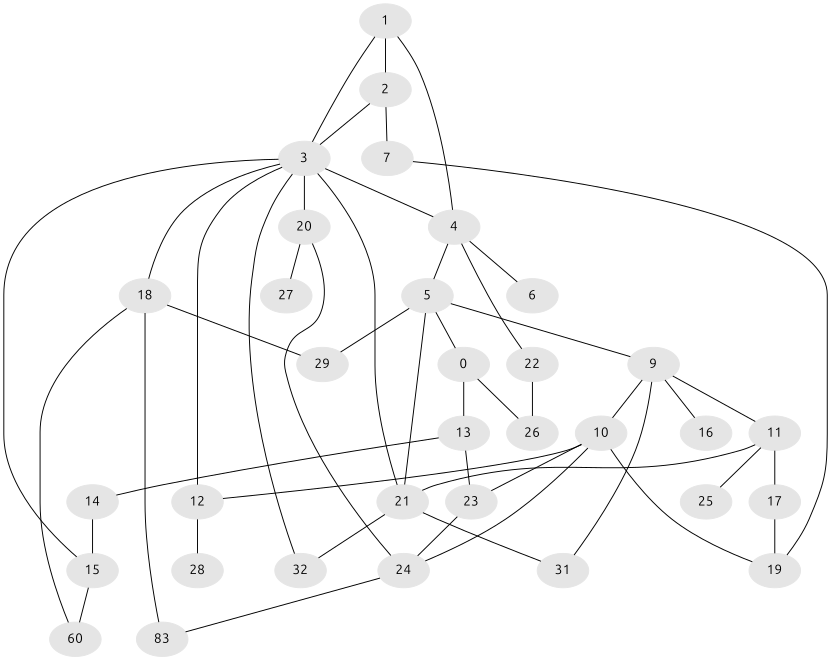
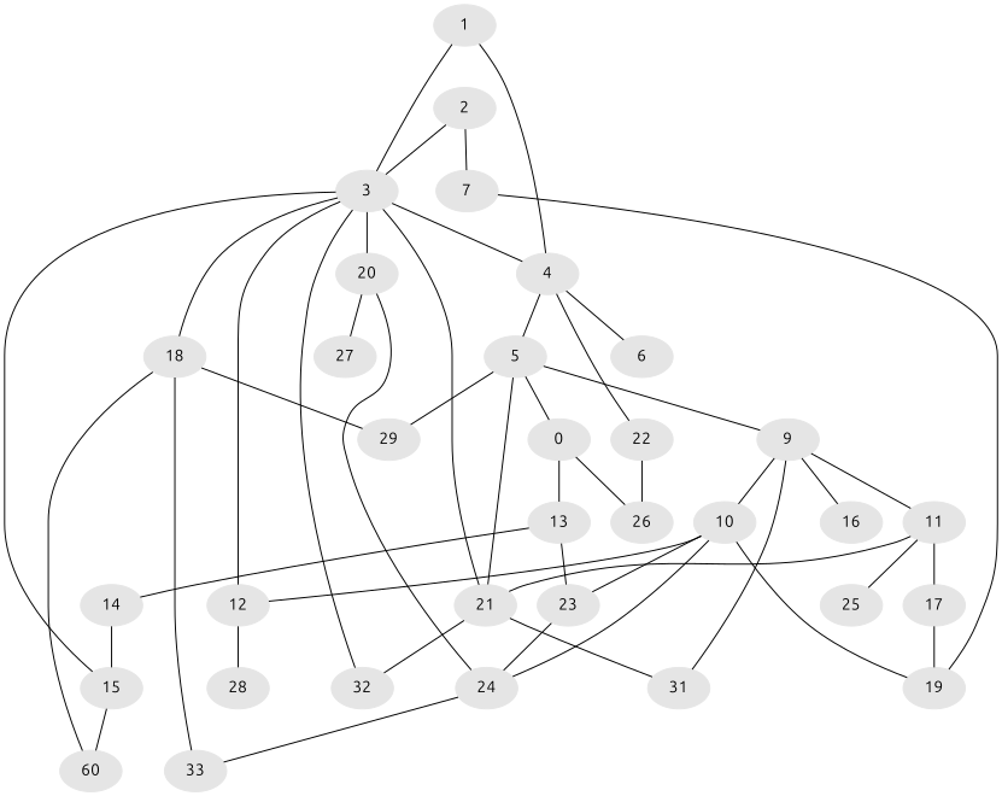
  graph {
    fontname=Ubuntu
    node [color=gray90 fontname=Ubuntu style=filled]
    edge [fontname=Ubuntu weight=1.0]
    1
    2
    3
    4
    7
    12
    15
    18
    20
    21
    32
    5
    6
    22
    19
    28
    n17 [label=60]
    29
-   33 [label=83]
+   33
    24
    27
    31
    n23 [label=0]
    9
    26
    13
    10
    11
    16
    23
    14
    17
    25
-   1 -- 2
    1 -- 3
    1 -- 4
    2 -- 3
    2 -- 7
    3 -- 4
    3 -- 12
    3 -- 15
    3 -- 18
    3 -- 20
    3 -- 21
    3 -- 32
    4 -- 5
    4 -- 6 [weight=2.0]
    4 -- 22
    7 -- 19
    12 -- 28
    15 -- n17
    18 -- n17
    18 -- 29
    18 -- 33
    20 -- 24
    20 -- 27
    21 -- 32
    21 -- 31
    5 -- 21
    5 -- 29
    5 -- n23
    5 -- 9
    22 -- 26
    24 -- 33
    n23 -- 26
    n23 -- 13
    9 -- 31
    9 -- 10
    9 -- 11
    9 -- 16
    13 -- 23
    13 -- 14
    10 -- 12
    10 -- 19
    10 -- 24
    10 -- 23
    11 -- 21
    11 -- 17
    11 -- 25 [weight=2.0]
    23 -- 24
    14 -- 15
    17 -- 19
  }
